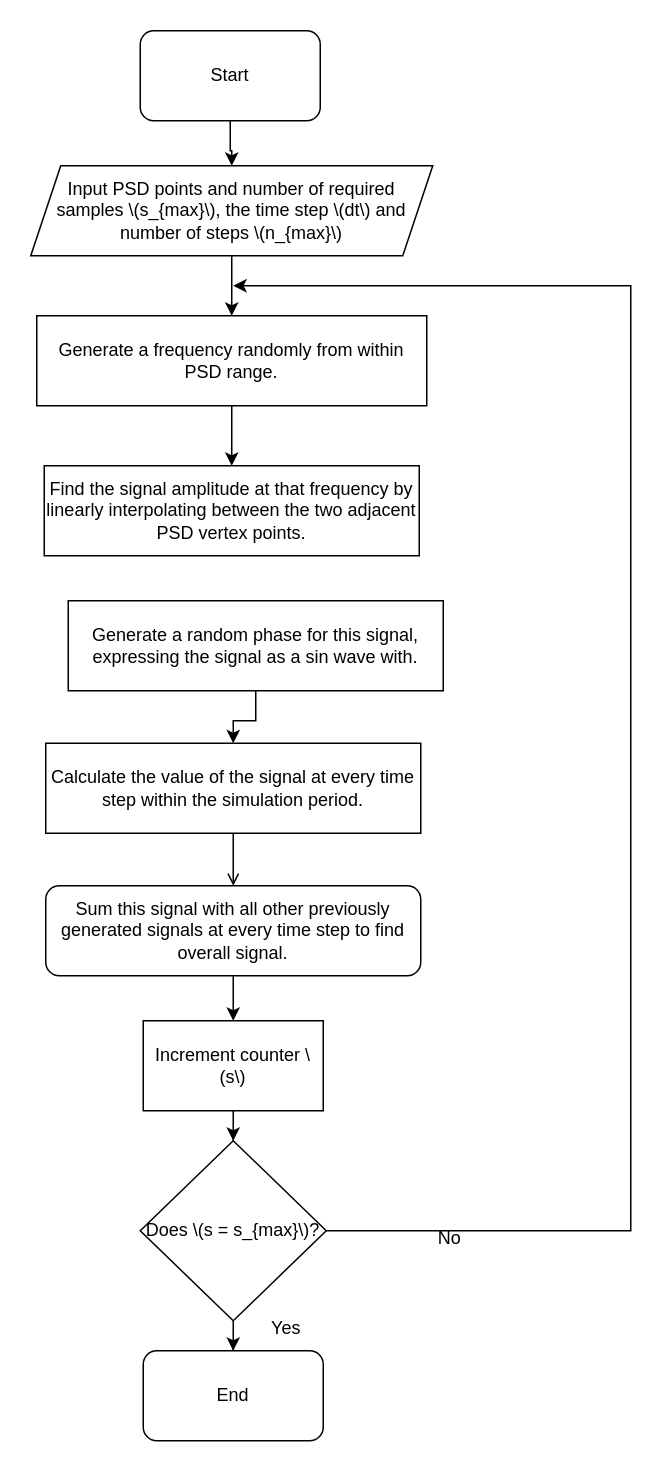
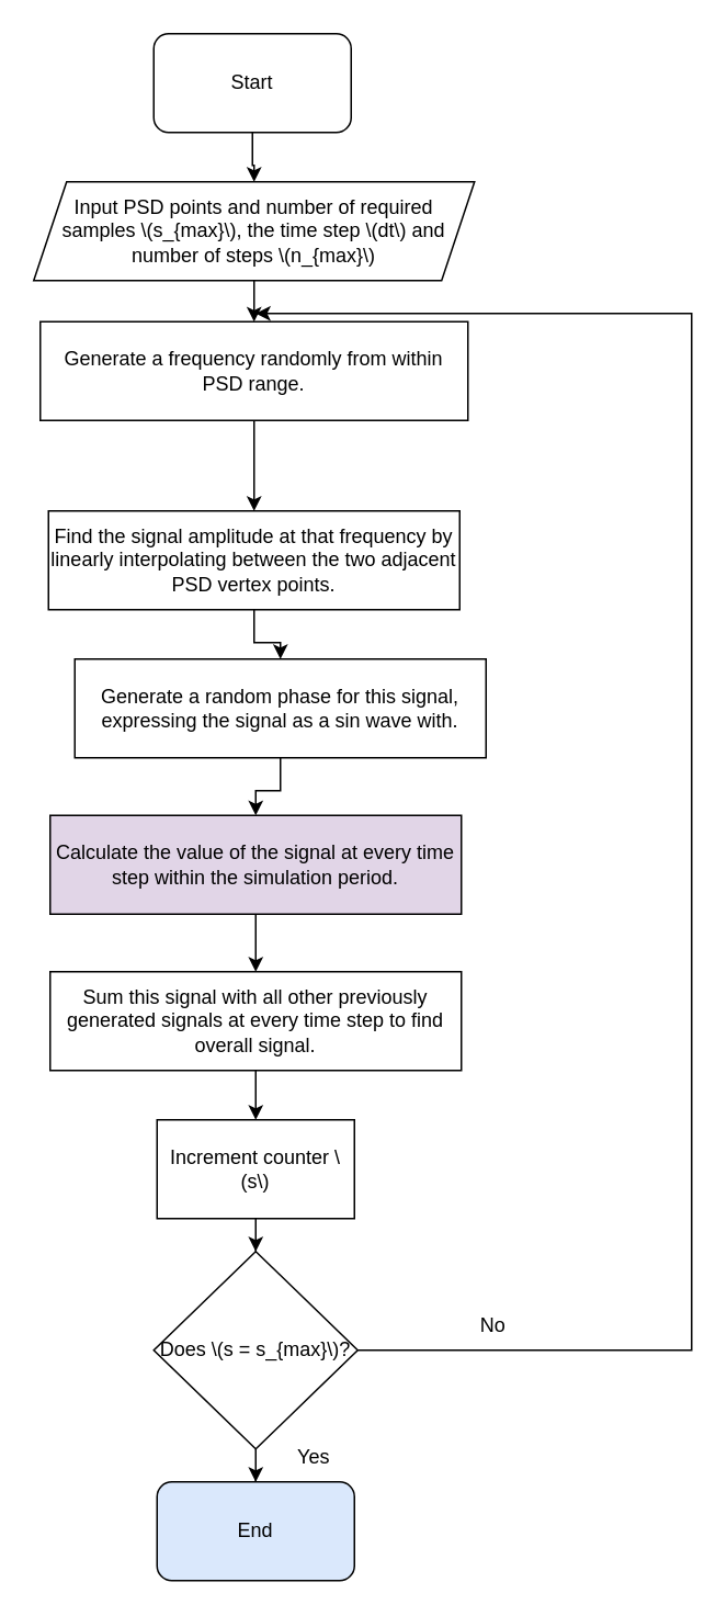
  <mxCell id="0" />
  <mxCell id="1" parent="0" />
  <mxCell id="2" style="edgeStyle=orthogonalEdgeStyle;rounded=0;orthogonalLoop=1;jettySize=auto;html=1;entryX=0.5;entryY=0;entryDx=0;entryDy=0;" edge="1" parent="1" source="3" target="5"><mxGeometry relative="1" as="geometry" /></mxCell>
  <mxCell id="3" value="Start" style="rounded=1;whiteSpace=wrap;html=1;" vertex="1" parent="1"><mxGeometry x="93" y="20" width="120" height="60" as="geometry" /></mxCell>
  <mxCell id="4" style="edgeStyle=orthogonalEdgeStyle;rounded=0;orthogonalLoop=1;jettySize=auto;html=1;entryX=0.5;entryY=0;entryDx=0;entryDy=0;" edge="1" parent="1" source="5" target="7"><mxGeometry relative="1" as="geometry" /></mxCell>
  <mxCell id="5" value="Input PSD points and number of required samples \(s_{max}\), the time step \(dt\) and number of steps \(n_{max}\)" style="shape=parallelogram;perimeter=parallelogramPerimeter;whiteSpace=wrap;html=1;fixedSize=1;" vertex="1" parent="1"><mxGeometry x="20" y="110" width="268" height="60" as="geometry" /></mxCell>
  <mxCell id="6" style="edgeStyle=orthogonalEdgeStyle;rounded=0;orthogonalLoop=1;jettySize=auto;html=1;entryX=0.5;entryY=0;entryDx=0;entryDy=0;" edge="1" parent="1" source="7" target="9"><mxGeometry relative="1" as="geometry" /></mxCell>
- <mxCell id="7" value="Generate a frequency randomly from within PSD range." style="rounded=0;whiteSpace=wrap;html=1;" vertex="1" parent="1"><mxGeometry x="24" y="210" width="260" height="60" as="geometry" /></mxCell>
+ <mxCell id="7" value="Generate a frequency randomly from within PSD range." style="rounded=0;whiteSpace=wrap;html=1;" vertex="1" parent="1"><mxGeometry x="24" y="195" width="260" height="60" as="geometry" /></mxCell>
+ <mxCell id="8" style="edgeStyle=orthogonalEdgeStyle;rounded=0;orthogonalLoop=1;jettySize=auto;html=1;entryX=0.5;entryY=0;entryDx=0;entryDy=0;" edge="1" parent="1" source="9" target="11"><mxGeometry relative="1" as="geometry" /></mxCell>
  <mxCell id="9" value="Find the signal amplitude at that frequency by linearly interpolating between the two adjacent PSD vertex points." style="rounded=0;whiteSpace=wrap;html=1;" vertex="1" parent="1"><mxGeometry x="29" y="310" width="250" height="60" as="geometry" /></mxCell>
  <mxCell id="10" style="edgeStyle=orthogonalEdgeStyle;rounded=0;orthogonalLoop=1;jettySize=auto;html=1;entryX=0.5;entryY=0;entryDx=0;entryDy=0;" edge="1" parent="1" source="11" target="13"><mxGeometry relative="1" as="geometry" /></mxCell>
  <mxCell id="11" value="Generate a random phase for this signal, expressing the signal as a sin wave with." style="rounded=0;whiteSpace=wrap;html=1;" vertex="1" parent="1"><mxGeometry x="45" y="400" width="250" height="60" as="geometry" /></mxCell>
- <mxCell id="12" style="edgeStyle=orthogonalEdgeStyle;rounded=0;orthogonalLoop=1;jettySize=auto;html=1;entryX=0.5;entryY=0;entryDx=0;entryDy=0;endArrow=open;" edge="1" parent="1" source="13" target="15"><mxGeometry relative="1" as="geometry" /></mxCell>
- <mxCell id="13" value="Calculate the value of the signal at every time step within the simulation period." style="rounded=0;whiteSpace=wrap;html=1;" vertex="1" parent="1"><mxGeometry x="30" y="495" width="250" height="60" as="geometry" /></mxCell>
+ <mxCell id="12" style="edgeStyle=orthogonalEdgeStyle;rounded=0;orthogonalLoop=1;jettySize=auto;html=1;entryX=0.5;entryY=0;entryDx=0;entryDy=0;" edge="1" parent="1" source="13" target="15"><mxGeometry relative="1" as="geometry" /></mxCell>
+ <mxCell id="13" value="Calculate the value of the signal at every time step within the simulation period." style="rounded=0;whiteSpace=wrap;html=1;fillColor=#e1d5e7;" vertex="1" parent="1"><mxGeometry x="30" y="495" width="250" height="60" as="geometry" /></mxCell>
  <mxCell id="14" style="edgeStyle=orthogonalEdgeStyle;rounded=0;orthogonalLoop=1;jettySize=auto;html=1;entryX=0.5;entryY=0;entryDx=0;entryDy=0;" edge="1" parent="1" source="15" target="20"><mxGeometry relative="1" as="geometry" /></mxCell>
- <mxCell id="15" value="Sum this signal with all other previously generated signals at every time step to find overall signal." style="whiteSpace=wrap;html=1;rounded=1;" vertex="1" parent="1"><mxGeometry x="30" y="590" width="250" height="60" as="geometry" /></mxCell>
+ <mxCell id="15" value="Sum this signal with all other previously generated signals at every time step to find overall signal." style="rounded=0;whiteSpace=wrap;html=1;" vertex="1" parent="1"><mxGeometry x="30" y="590" width="250" height="60" as="geometry" /></mxCell>
  <mxCell id="16" style="edgeStyle=orthogonalEdgeStyle;rounded=0;orthogonalLoop=1;jettySize=auto;html=1;" edge="1" parent="1" source="18"><mxGeometry relative="1" as="geometry"><mxPoint x="155" y="190" as="targetPoint" /><Array as="points"><mxPoint x="420" y="820" /><mxPoint x="420" y="190" /></Array></mxGeometry></mxCell>
  <mxCell id="17" style="edgeStyle=orthogonalEdgeStyle;rounded=0;orthogonalLoop=1;jettySize=auto;html=1;entryX=0.5;entryY=0;entryDx=0;entryDy=0;" edge="1" parent="1" source="18" target="23"><mxGeometry relative="1" as="geometry" /></mxCell>
  <mxCell id="18" value="Does \(s = s_{max}\)?" style="rhombus;whiteSpace=wrap;html=1;" vertex="1" parent="1"><mxGeometry x="93" y="760" width="124" height="120" as="geometry" /></mxCell>
  <mxCell id="19" style="edgeStyle=orthogonalEdgeStyle;rounded=0;orthogonalLoop=1;jettySize=auto;html=1;" edge="1" parent="1" source="20" target="18"><mxGeometry relative="1" as="geometry" /></mxCell>
  <mxCell id="20" value="Increment counter \(s\)" style="rounded=0;whiteSpace=wrap;html=1;" vertex="1" parent="1"><mxGeometry x="95" y="680" width="120" height="60" as="geometry" /></mxCell>
- <mxCell id="21" value="No" style="text;html=1;align=center;verticalAlign=middle;resizable=0;points=[];autosize=1;strokeColor=none;fillColor=none;" vertex="1" parent="1"><mxGeometry x="279" y="810" width="40" height="30" as="geometry" /></mxCell>
+ <mxCell id="21" value="No" style="text;html=1;align=center;verticalAlign=middle;resizable=0;points=[];autosize=1;strokeColor=none;fillColor=none;" vertex="1" parent="1"><mxGeometry x="279" y="790" width="40" height="30" as="geometry" /></mxCell>
  <mxCell id="22" value="Yes" style="text;html=1;align=center;verticalAlign=middle;resizable=0;points=[];autosize=1;strokeColor=none;fillColor=none;" vertex="1" parent="1"><mxGeometry x="170" y="870" width="40" height="30" as="geometry" /></mxCell>
- <mxCell id="23" value="End" style="rounded=1;whiteSpace=wrap;html=1;" vertex="1" parent="1"><mxGeometry x="95" y="900" width="120" height="60" as="geometry" /></mxCell>
+ <mxCell id="23" value="End" style="rounded=1;whiteSpace=wrap;html=1;fillColor=#dae8fc;" vertex="1" parent="1"><mxGeometry x="95" y="900" width="120" height="60" as="geometry" /></mxCell>
